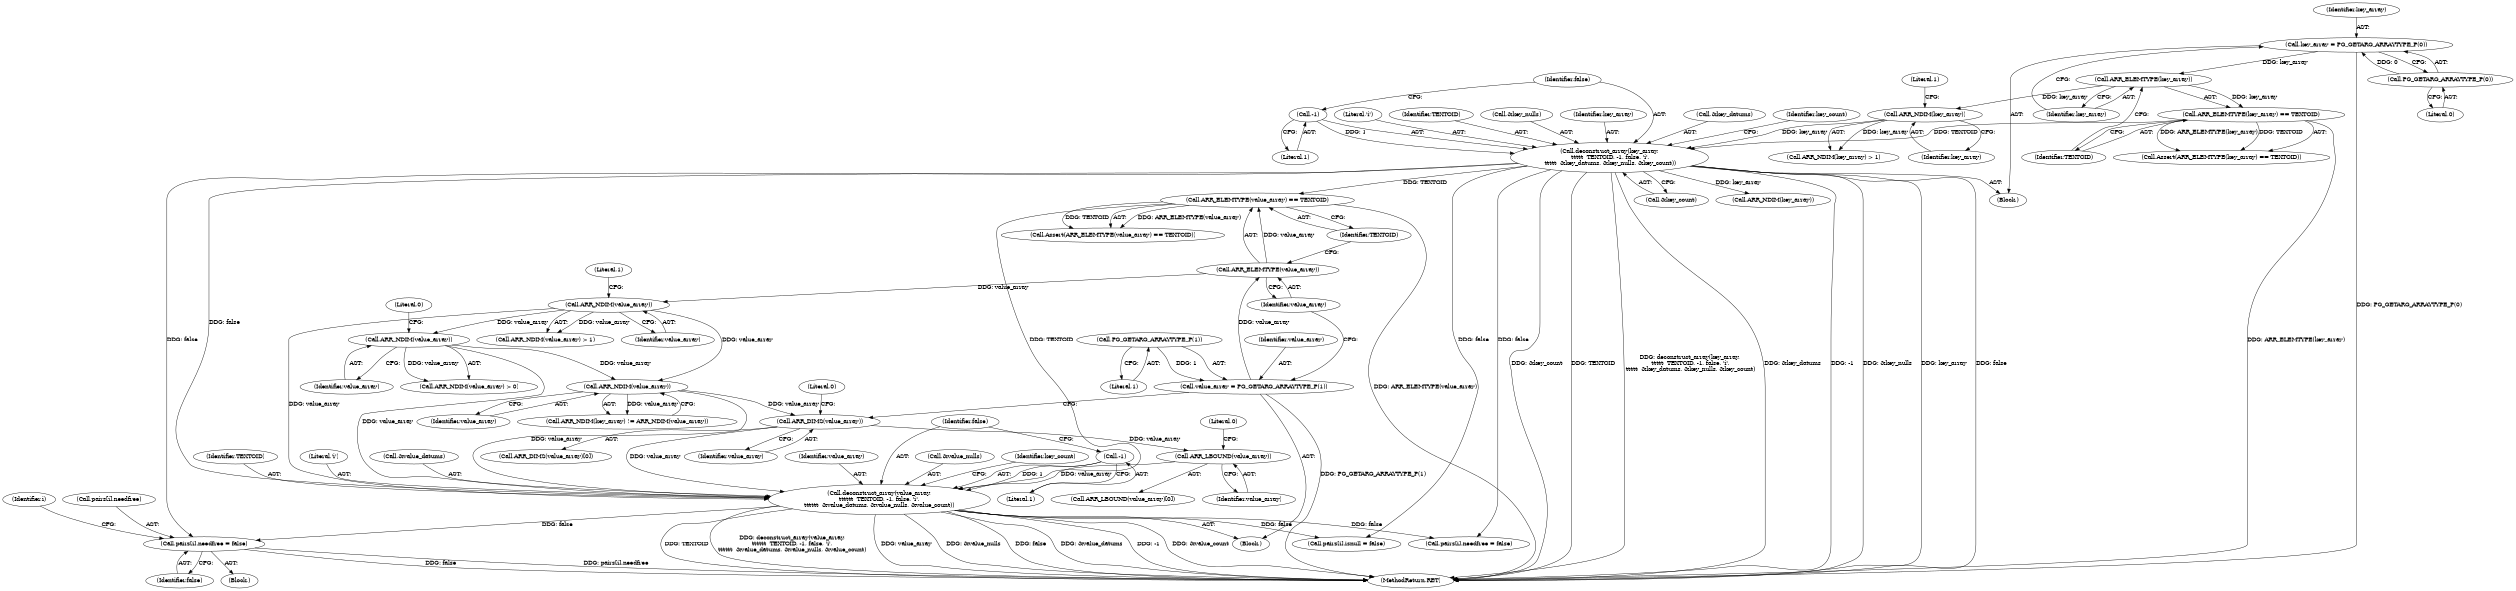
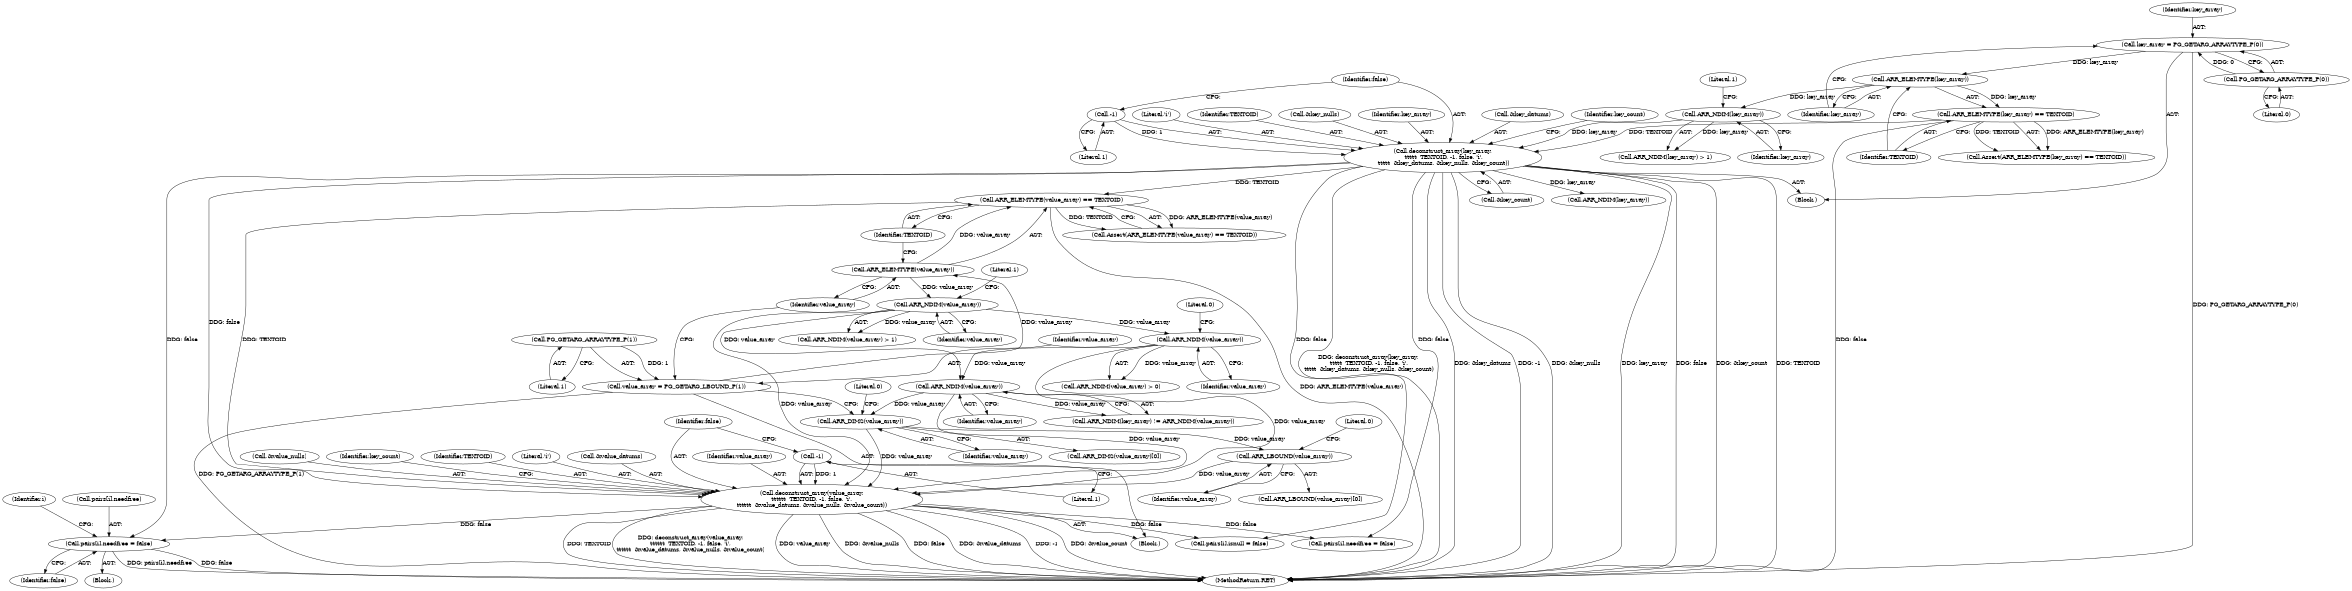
  digraph {
    n1 [label="(Call,pairs[i].needfree = false)"]
    n2 [label="(Identifier,false)"]
    n3 [label="(MethodReturn,RET)"]
    n4 [label="(Block,)"]
    n5 [label="(Call,deconstruct_array(value_array,\n\t\t\t\t\t\t  TEXTOID, -1, false, 'i',\n\t\t\t\t\t\t  &value_datums, &value_nulls, &value_count))"]
    n6 [label="(Call,pairs[i].needfree = false)"]
    n7 [label="(Block,)"]
    n8 [label="(Call,pairs[i].isnull = false)"]
    n9 [label="(Call,ARR_NDIM(value_array))"]
    n10 [label="(Call,ARR_NDIM(value_array))"]
    n11 [label="(Identifier,value_array)"]
    n12 [label="(Call,ARR_NDIM(value_array) > 0)"]
    n13 [label="(Call,ARR_DIMS(value_array))"]
    n14 [label="(Identifier,value_array)"]
    n15 [label="(Call,ARR_NDIM(key_array) != ARR_NDIM(value_array))"]
    n16 [label="(Call,ARR_NDIM(value_array))"]
    n17 [label="(Call,ARR_NDIM(value_array) > 1)"]
    n18 [label="(Identifier,value_array)"]
    n19 [label="(Call,ARR_ELEMTYPE(value_array))"]
    n20 [label="(Call,ARR_ELEMTYPE(value_array) == TEXTOID)"]
    n21 [label="(Identifier,value_array)"]
    n22 [label="(Call,Assert(ARR_ELEMTYPE(value_array) == TEXTOID))"]
    n23 [label="(Identifier,TEXTOID)"]
-   n24 [label="(Call,value_array = PG_GETARG_ARRAYTYPE_P(1))"]
+   n24 [label="(Call,value_array = PG_GETARG_LBOUND_P(1))"]
    n25 [label="(Call,PG_GETARG_ARRAYTYPE_P(1))"]
    n26 [label="(Literal,1)"]
    n27 [label="(Call,ARR_LBOUND(value_array))"]
    n28 [label="(Call,ARR_DIMS(value_array)[0])"]
    n29 [label="(Identifier,value_array)"]
    n30 [label="(Identifier,value_array)"]
    n31 [label="(Call,ARR_LBOUND(value_array)[0])"]
    n32 [label="(Call,deconstruct_array(key_array,\n \t\t\t\t\t  TEXTOID, -1, false, 'i',\n \t\t\t\t\t  &key_datums, &key_nulls, &key_count))"]
    n33 [label="(Call,&key_count)"]
    n34 [label="(Call,ARR_NDIM(key_array))"]
    n35 [label="(Block,)"]
    n36 [label="(Call,ARR_NDIM(key_array))"]
    n37 [label="(Call,ARR_NDIM(key_array) > 1)"]
    n38 [label="(Identifier,key_array)"]
    n39 [label="(Call,ARR_ELEMTYPE(key_array))"]
    n40 [label="(Call,ARR_ELEMTYPE(key_array) == TEXTOID)"]
    n41 [label="(Identifier,key_array)"]
    n42 [label="(Identifier,TEXTOID)"]
    n43 [label="(Call,Assert(ARR_ELEMTYPE(key_array) == TEXTOID))"]
    n44 [label="(Call,key_array = PG_GETARG_ARRAYTYPE_P(0))"]
    n45 [label="(Call,PG_GETARG_ARRAYTYPE_P(0))"]
    n46 [label="(Literal,0)"]
    n47 [label="(Call,-1)"]
    n48 [label="(Literal,1)"]
    n49 [label="(Call,-1)"]
    n50 [label="(Literal,1)"]
    n51 [label="(Literal,0)"]
    n52 [label="(Call,&value_nulls)"]
    n53 [label="(Literal,1)"]
    n54 [label="(Identifier,key_count)"]
    n55 [label="(Call,&key_datums)"]
    n56 [label="(Identifier,TEXTOID)"]
    n57 [label="(Identifier,key_count)"]
    n58 [label="(Literal,'i')"]
    n59 [label="(Call,pairs[i].needfree)"]
    n60 [label="(Call,&value_datums)"]
    n61 [label="(Identifier,false)"]
    n62 [label="(Identifier,i)"]
    n63 [label="(Literal,0)"]
    n64 [label="(Identifier,false)"]
    n65 [label="(Identifier,value_array)"]
    n66 [label="(Literal,'i')"]
    n67 [label="(Identifier,key_array)"]
    n68 [label="(Identifier,value_array)"]
    n69 [label="(Literal,1)"]
    n70 [label="(Identifier,TEXTOID)"]
    n71 [label="(Call,&key_nulls)"]
    n72 [label="(Identifier,key_array)"]
    n73 [label="(Literal,0)"]
    n1 -> n2 [label="CFG: "]
    n1 -> n3 [label="DDG: pairs[i].needfree"]
    n1 -> n3 [label="DDG: false"]
    n1 -> n4 [label="AST: "]
    n2 -> n1 [label="AST: "]
    n5 -> n1 [label="DDG: false"]
    n5 -> n3 [label="DDG: deconstruct_array(value_array,\n\t\t\t\t\t\t  TEXTOID, -1, false, 'i',\n\t\t\t\t\t\t  &value_datums, &value_nulls, &value_count)"]
    n5 -> n3 [label="DDG: value_array"]
    n5 -> n3 [label="DDG: &value_nulls"]
    n5 -> n3 [label="DDG: false"]
    n5 -> n3 [label="DDG: &value_datums"]
    n5 -> n3 [label="DDG: -1"]
    n5 -> n3 [label="DDG: &value_count"]
    n5 -> n3 [label="DDG: TEXTOID"]
    n5 -> n6 [label="DDG: false"]
    n5 -> n7 [label="AST: "]
    n5 -> n8 [label="DDG: false"]
    n9 -> n5 [label="DDG: value_array"]
    n9 -> n10 [label="DDG: value_array"]
    n9 -> n11 [label="CFG: "]
    n9 -> n12 [label="AST: "]
    n9 -> n12 [label="DDG: value_array"]
    n10 -> n5 [label="DDG: value_array"]
    n10 -> n13 [label="DDG: value_array"]
    n10 -> n14 [label="CFG: "]
    n10 -> n15 [label="AST: "]
    n10 -> n15 [label="DDG: value_array"]
    n11 -> n9 [label="AST: "]
    n13 -> n5 [label="DDG: value_array"]
    n13 -> n27 [label="DDG: value_array"]
    n13 -> n28 [label="AST: "]
    n13 -> n29 [label="CFG: "]
    n14 -> n10 [label="AST: "]
    n15 -> n10 [label="CFG: "]
    n16 -> n5 [label="DDG: value_array"]
    n16 -> n9 [label="DDG: value_array"]
    n16 -> n10 [label="DDG: value_array"]
    n16 -> n17 [label="AST: "]
    n16 -> n17 [label="DDG: value_array"]
    n16 -> n18 [label="CFG: "]
    n18 -> n16 [label="AST: "]
    n19 -> n16 [label="DDG: value_array"]
    n19 -> n20 [label="AST: "]
    n19 -> n20 [label="DDG: value_array"]
    n19 -> n21 [label="CFG: "]
    n20 -> n3 [label="DDG: ARR_ELEMTYPE(value_array)"]
    n20 -> n5 [label="DDG: TEXTOID"]
    n20 -> n22 [label="AST: "]
    n20 -> n22 [label="DDG: ARR_ELEMTYPE(value_array)"]
    n20 -> n22 [label="DDG: TEXTOID"]
    n20 -> n23 [label="CFG: "]
    n21 -> n19 [label="AST: "]
    n21 -> n24 [label="CFG: "]
+   n22 -> n20 [label="CFG: "]
    n23 -> n19 [label="CFG: "]
    n23 -> n20 [label="AST: "]
    n24 -> n3 [label="DDG: PG_GETARG_ARRAYTYPE_P(1)"]
    n24 -> n7 [label="AST: "]
    n24 -> n13 [label="CFG: "]
    n24 -> n19 [label="DDG: value_array"]
    n25 -> n24 [label="AST: "]
    n25 -> n24 [label="DDG: 1"]
    n25 -> n26 [label="CFG: "]
    n26 -> n25 [label="AST: "]
    n27 -> n5 [label="DDG: value_array"]
    n27 -> n30 [label="CFG: "]
    n27 -> n31 [label="AST: "]
    n29 -> n13 [label="AST: "]
    n30 -> n27 [label="AST: "]
    n32 -> n1 [label="DDG: false"]
    n32 -> n3 [label="DDG: &key_nulls"]
    n32 -> n3 [label="DDG: key_array"]
    n32 -> n3 [label="DDG: false"]
    n32 -> n3 [label="DDG: &key_count"]
    n32 -> n3 [label="DDG: TEXTOID"]
    n32 -> n3 [label="DDG: deconstruct_array(key_array,\n \t\t\t\t\t  TEXTOID, -1, false, 'i',\n \t\t\t\t\t  &key_datums, &key_nulls, &key_count)"]
    n32 -> n3 [label="DDG: &key_datums"]
    n32 -> n3 [label="DDG: -1"]
    n32 -> n5 [label="DDG: false"]
    n32 -> n6 [label="DDG: false"]
    n32 -> n8 [label="DDG: false"]
    n32 -> n20 [label="DDG: TEXTOID"]
    n32 -> n33 [label="CFG: "]
    n32 -> n34 [label="DDG: key_array"]
    n32 -> n35 [label="AST: "]
    n33 -> n32 [label="AST: "]
    n36 -> n32 [label="DDG: key_array"]
    n36 -> n37 [label="AST: "]
    n36 -> n37 [label="DDG: key_array"]
    n36 -> n38 [label="CFG: "]
    n38 -> n36 [label="AST: "]
    n39 -> n36 [label="DDG: key_array"]
    n39 -> n40 [label="AST: "]
    n39 -> n40 [label="DDG: key_array"]
    n39 -> n41 [label="CFG: "]
-   n40 -> n3 [label="DDG: ARR_ELEMTYPE(key_array)"]
+   n40 -> n3 [label="DDG: false"]
    n40 -> n32 [label="DDG: TEXTOID"]
    n40 -> n42 [label="CFG: "]
    n40 -> n43 [label="AST: "]
    n40 -> n43 [label="DDG: ARR_ELEMTYPE(key_array)"]
    n40 -> n43 [label="DDG: TEXTOID"]
    n41 -> n39 [label="AST: "]
    n41 -> n44 [label="CFG: "]
    n42 -> n39 [label="CFG: "]
    n42 -> n40 [label="AST: "]
    n44 -> n3 [label="DDG: PG_GETARG_ARRAYTYPE_P(0)"]
    n44 -> n35 [label="AST: "]
    n44 -> n39 [label="DDG: key_array"]
    n44 -> n45 [label="CFG: "]
    n45 -> n44 [label="AST: "]
    n45 -> n44 [label="DDG: 0"]
    n45 -> n46 [label="CFG: "]
    n46 -> n45 [label="AST: "]
    n47 -> n32 [label="AST: "]
    n47 -> n32 [label="DDG: 1"]
    n47 -> n48 [label="CFG: "]
    n48 -> n47 [label="AST: "]
    n49 -> n5 [label="AST: "]
    n49 -> n5 [label="DDG: 1"]
    n49 -> n50 [label="CFG: "]
    n50 -> n49 [label="AST: "]
    n51 -> n27 [label="CFG: "]
    n52 -> n5 [label="AST: "]
    n53 -> n36 [label="CFG: "]
    n54 -> n5 [label="CFG: "]
    n55 -> n32 [label="AST: "]
    n56 -> n5 [label="AST: "]
    n57 -> n32 [label="CFG: "]
    n58 -> n5 [label="AST: "]
    n59 -> n1 [label="AST: "]
    n60 -> n5 [label="AST: "]
    n61 -> n32 [label="AST: "]
    n61 -> n47 [label="CFG: "]
    n62 -> n1 [label="CFG: "]
    n63 -> n13 [label="CFG: "]
    n64 -> n5 [label="AST: "]
    n64 -> n49 [label="CFG: "]
    n65 -> n24 [label="AST: "]
    n66 -> n32 [label="AST: "]
    n67 -> n44 [label="AST: "]
    n68 -> n5 [label="AST: "]
    n69 -> n16 [label="CFG: "]
    n70 -> n32 [label="AST: "]
    n71 -> n32 [label="AST: "]
    n72 -> n32 [label="AST: "]
    n73 -> n9 [label="CFG: "]
  }
